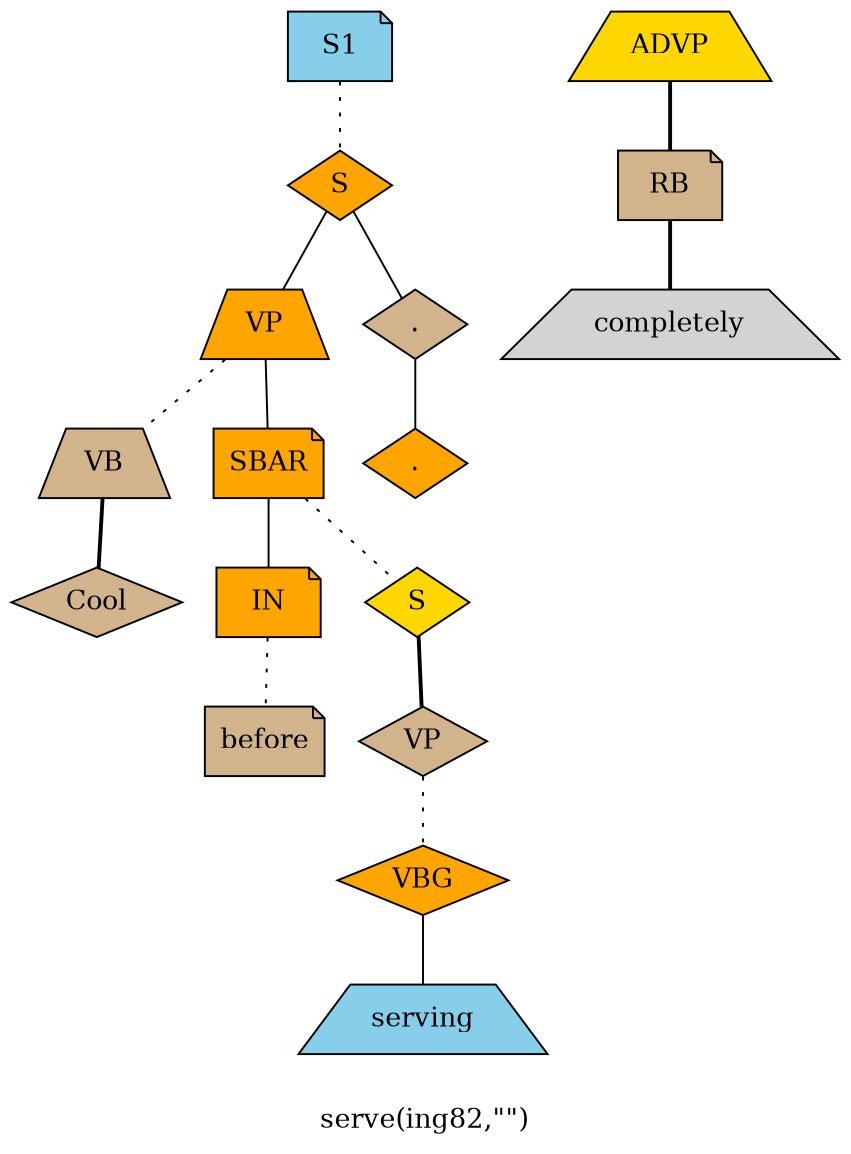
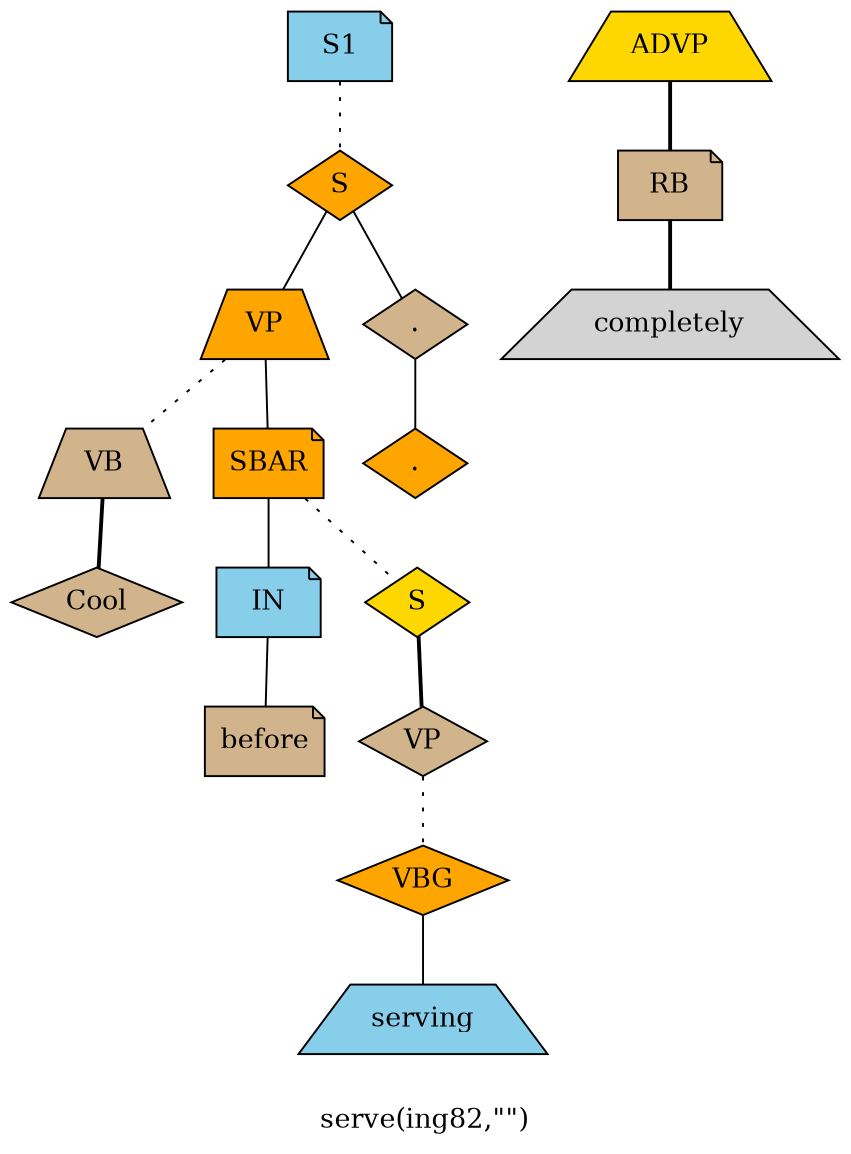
  graph {
    label="serve(ing82,\"\")"
    node [fillcolor=orange shape=diamond style=filled]
    edge [style=solid]
    n1 [fillcolor=skyblue label=S1 shape=note]
    n2 [label=S]
    n3 [label=VP shape=trapezium]
    n4 [fillcolor=tan label="."]
    n5 [fillcolor=tan label=VB shape=trapezium]
    n6 [label=SBAR shape=note]
    n7 [label="."]
    n8 [fillcolor=tan label=Cool]
-   n9 [label=IN shape=note]
+   n9 [fillcolor=skyblue label=IN shape=note]
    n10 [fillcolor=gold label=S]
    n11 [fillcolor=gold label=ADVP shape=trapezium]
    n12 [fillcolor=tan label=RB shape=note]
    n13 [fillcolor=tan label=before shape=note]
    n14 [fillcolor=tan label=VP]
    n15 [fillcolor=lightgrey label=completely shape=trapezium]
    n16 [label=VBG]
    n17 [fillcolor=skyblue label=serving shape=trapezium]
    n1 -- n2 [style=dotted]
    n2 -- n3
    n2 -- n4
    n3 -- n5 [style=dotted]
    n3 -- n6
    n4 -- n7
    n5 -- n8 [style=bold]
    n6 -- n9
    n6 -- n10 [style=dotted]
-   n9 -- n13 [style=dotted]
+   n9 -- n13
    n10 -- n14 [style=bold]
    n11 -- n12 [style=bold]
    n12 -- n15 [style=bold]
    n14 -- n16 [style=dotted]
    n16 -- n17
  }
